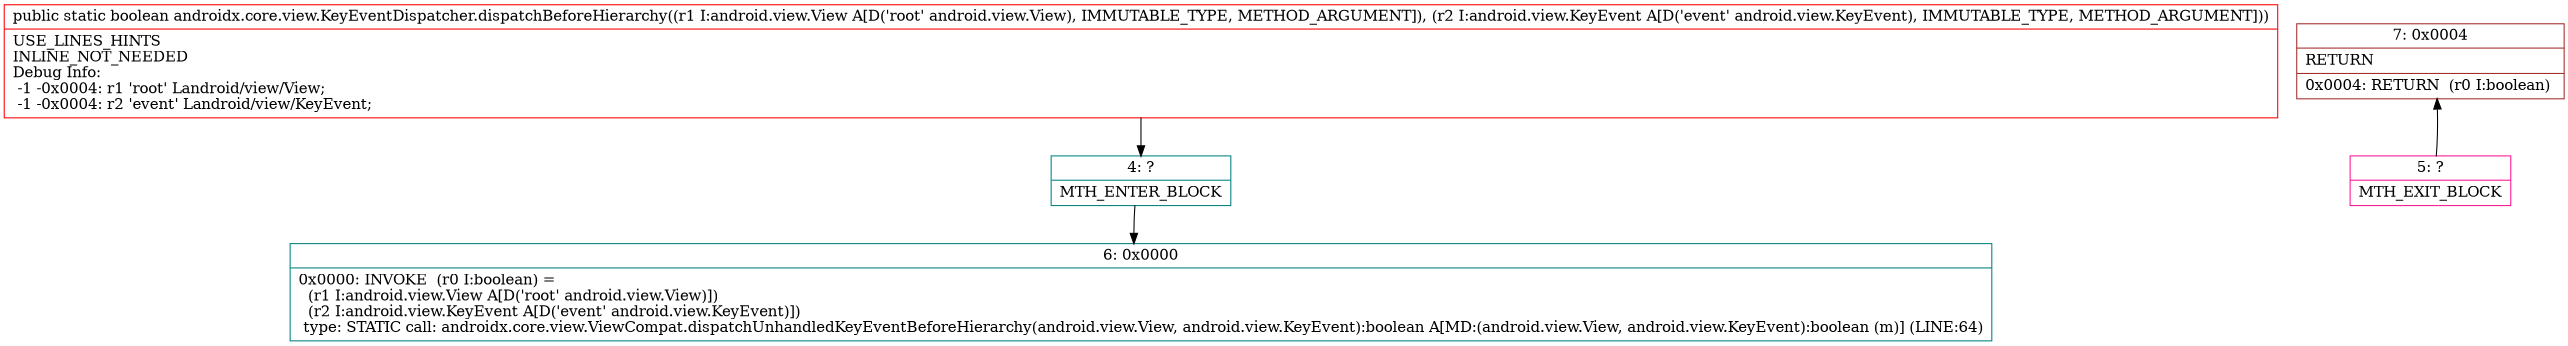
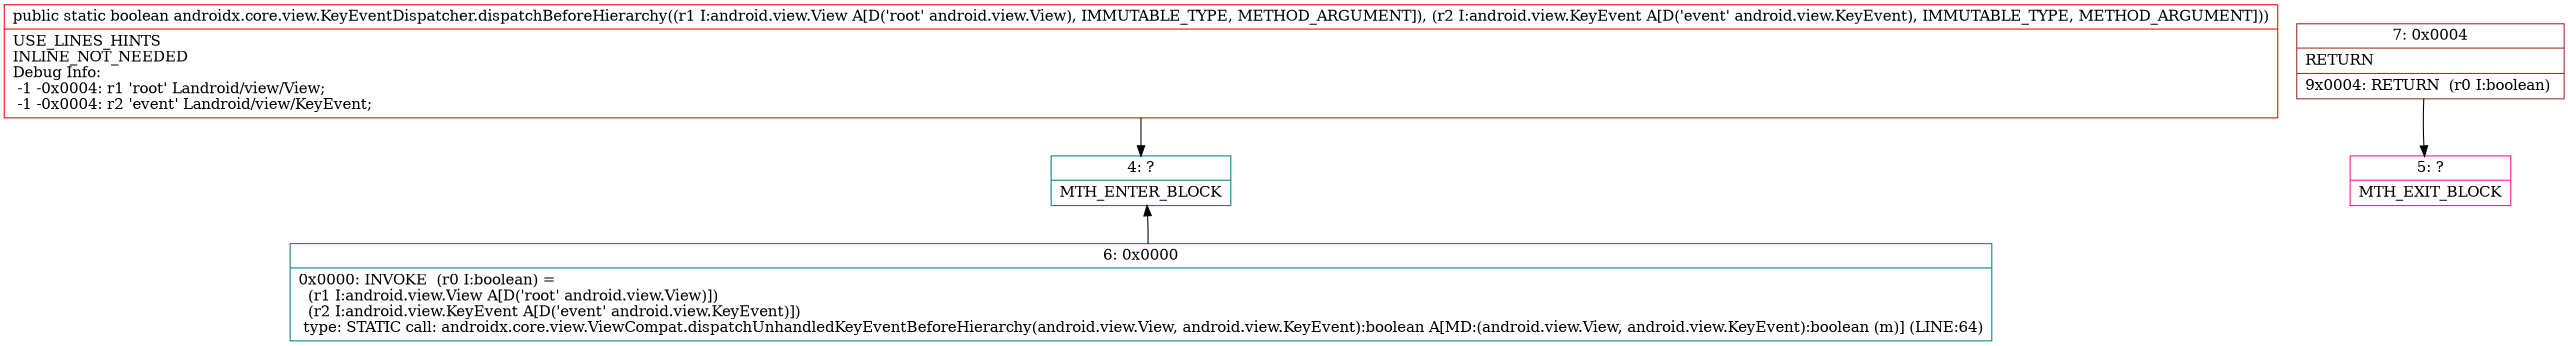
  digraph {
    node [color=teal shape=record]
    n1 [label="{4\:\ ?|MTH_ENTER_BLOCK\l}"]
    n2 [label="{6\:\ 0x0000|0x0000: INVOKE  (r0 I:boolean) = \l  (r1 I:android.view.View A[D('root' android.view.View)])\l  (r2 I:android.view.KeyEvent A[D('event' android.view.KeyEvent)])\l type: STATIC call: androidx.core.view.ViewCompat.dispatchUnhandledKeyEventBeforeHierarchy(android.view.View, android.view.KeyEvent):boolean A[MD:(android.view.View, android.view.KeyEvent):boolean (m)] (LINE:64)\l}"]
-   n3 [color=brown label="{7\:\ 0x0004|RETURN\l|0x0004: RETURN  (r0 I:boolean) \l}"]
+   n3 [color=brown label="{7\:\ 0x0004|RETURN\l|9x0004: RETURN  (r0 I:boolean) \l}"]
    n4 [color=deeppink label="{5\:\ ?|MTH_EXIT_BLOCK\l}"]
    n5 [color=red label="{public static boolean androidx.core.view.KeyEventDispatcher.dispatchBeforeHierarchy((r1 I:android.view.View A[D('root' android.view.View), IMMUTABLE_TYPE, METHOD_ARGUMENT]), (r2 I:android.view.KeyEvent A[D('event' android.view.KeyEvent), IMMUTABLE_TYPE, METHOD_ARGUMENT]))  | USE_LINES_HINTS\lINLINE_NOT_NEEDED\lDebug Info:\l  \-1 \-0x0004: r1 'root' Landroid\/view\/View;\l  \-1 \-0x0004: r2 'event' Landroid\/view\/KeyEvent;\l}"]
-   n1 -> n2
-   n4 -> n3
+   n2 -> n1
+   n3 -> n4
    n5 -> n1
  }
